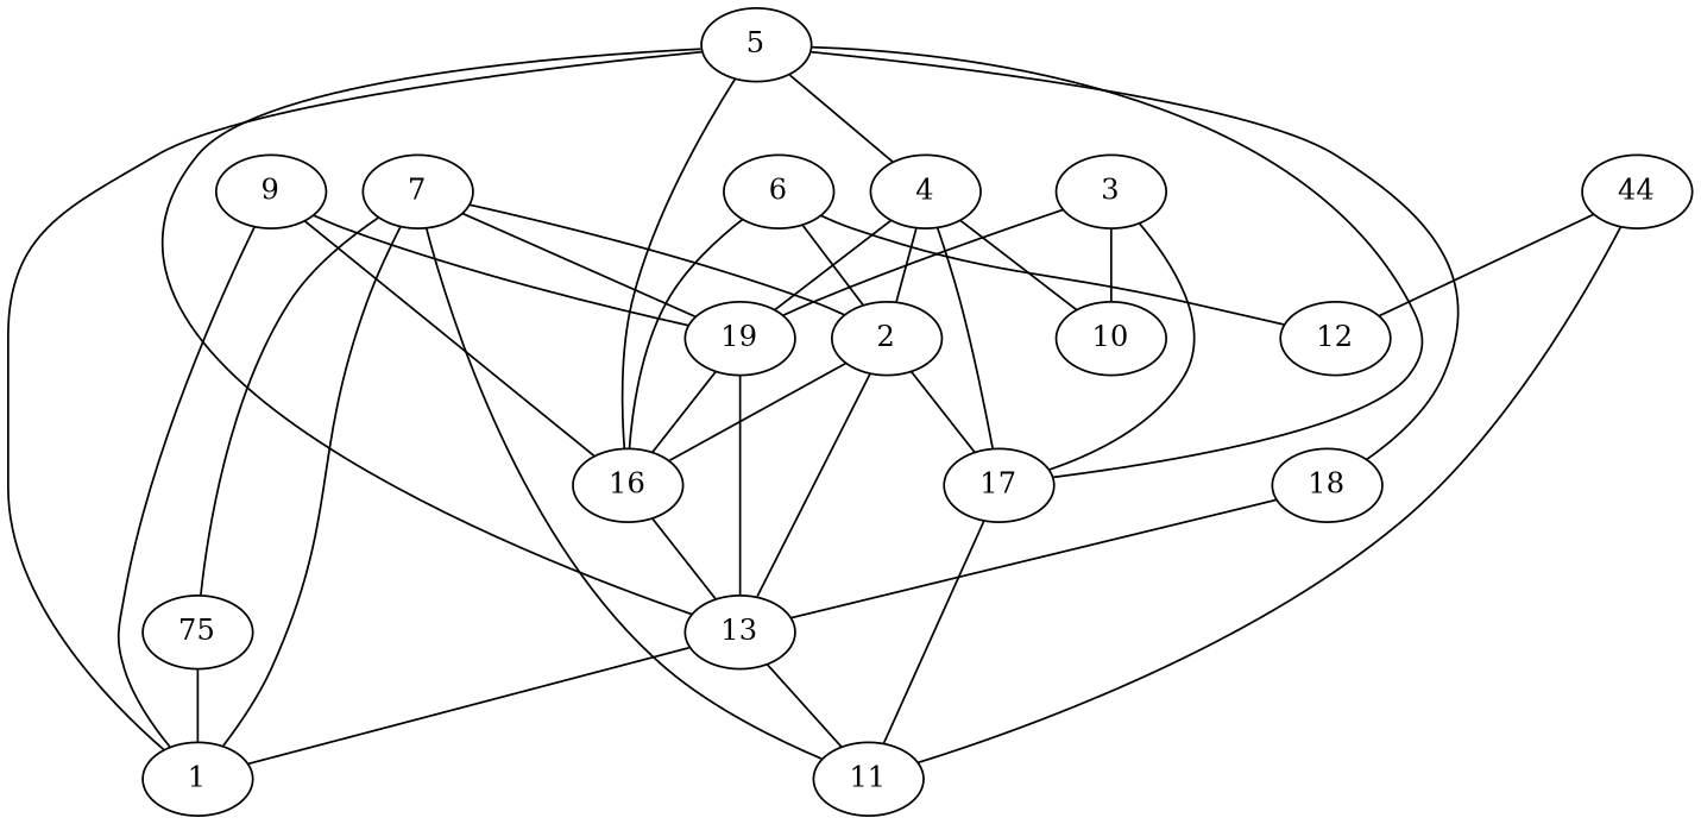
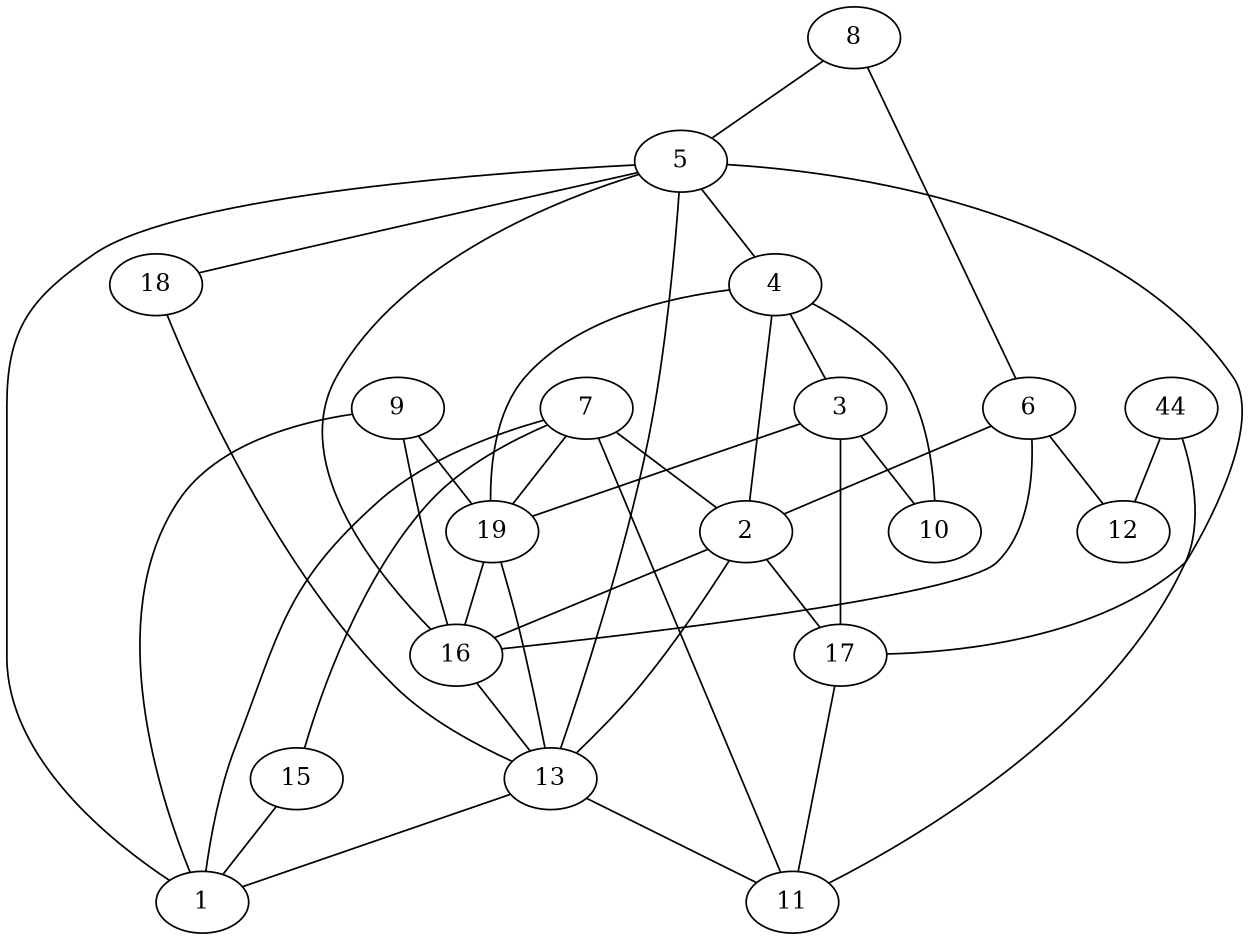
  digraph {
    edge [color=black dir=none]
    9
    19
    13
    16
    1
    11
    5
    17
    18
    4
-   15 [label=75]
+   15
    2
    3
    10
+   8
    6
    12
    n18 [label=44]
    7
    subgraph sub_1 {
      9
      19
      13
      16
      1
      11
      5
      17
      18
      4
      15
      2
      3
      10
+     8
      6
      12
      n18
      7
    }
    9 -> 19
    9 -> 16
    9 -> 1
    19 -> 13
    19 -> 16
    13 -> 1
    13 -> 11
    16 -> 13
    5 -> 13
    5 -> 16
    5 -> 1
    5 -> 17
    5 -> 18
    5 -> 4
    17 -> 11
    18 -> 13
    4 -> 19
    4 -> 2
-   4 -> 17
+   4 -> 3
    4 -> 10
    15 -> 1
    2 -> 13
    2 -> 16
    2 -> 17
    3 -> 19
    3 -> 17
    3 -> 10
+   8 -> 5
+   8 -> 6
    6 -> 16
    6 -> 2
    6 -> 12
    n18 -> 11
    n18 -> 12
    7 -> 19
    7 -> 1
    7 -> 11
    7 -> 15
    7 -> 2
  }
